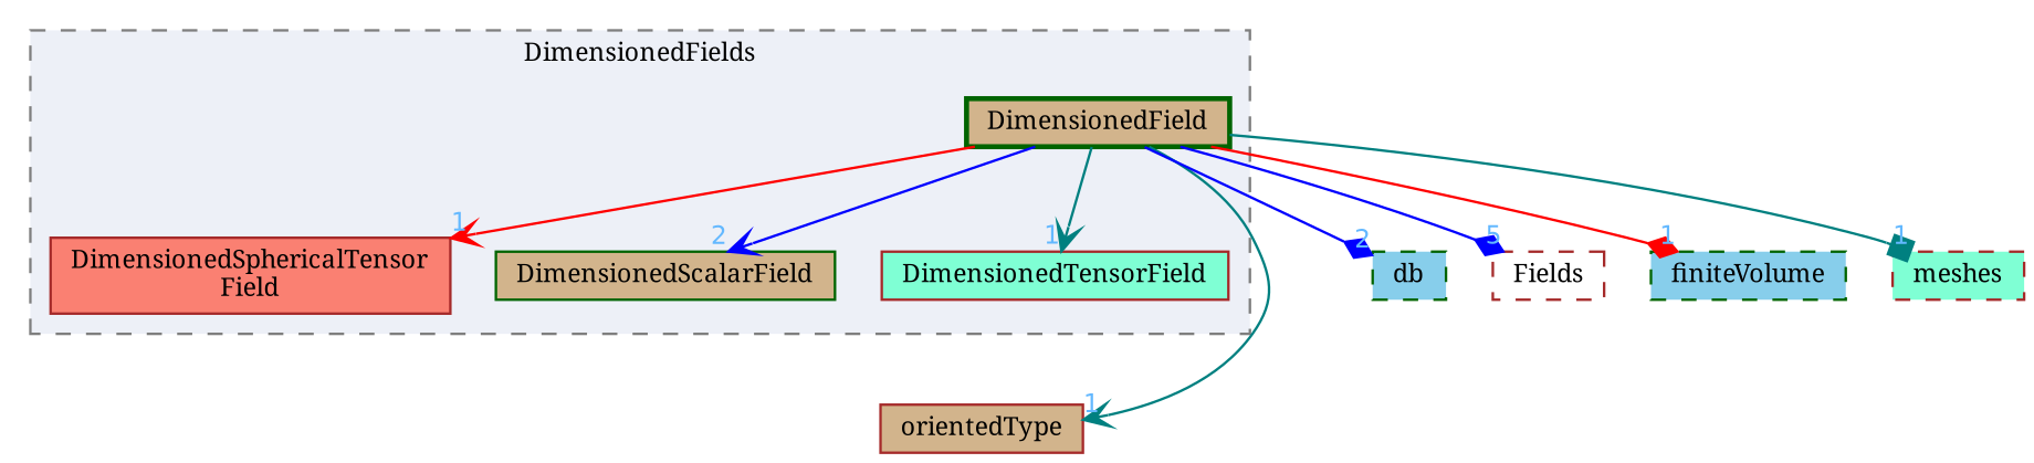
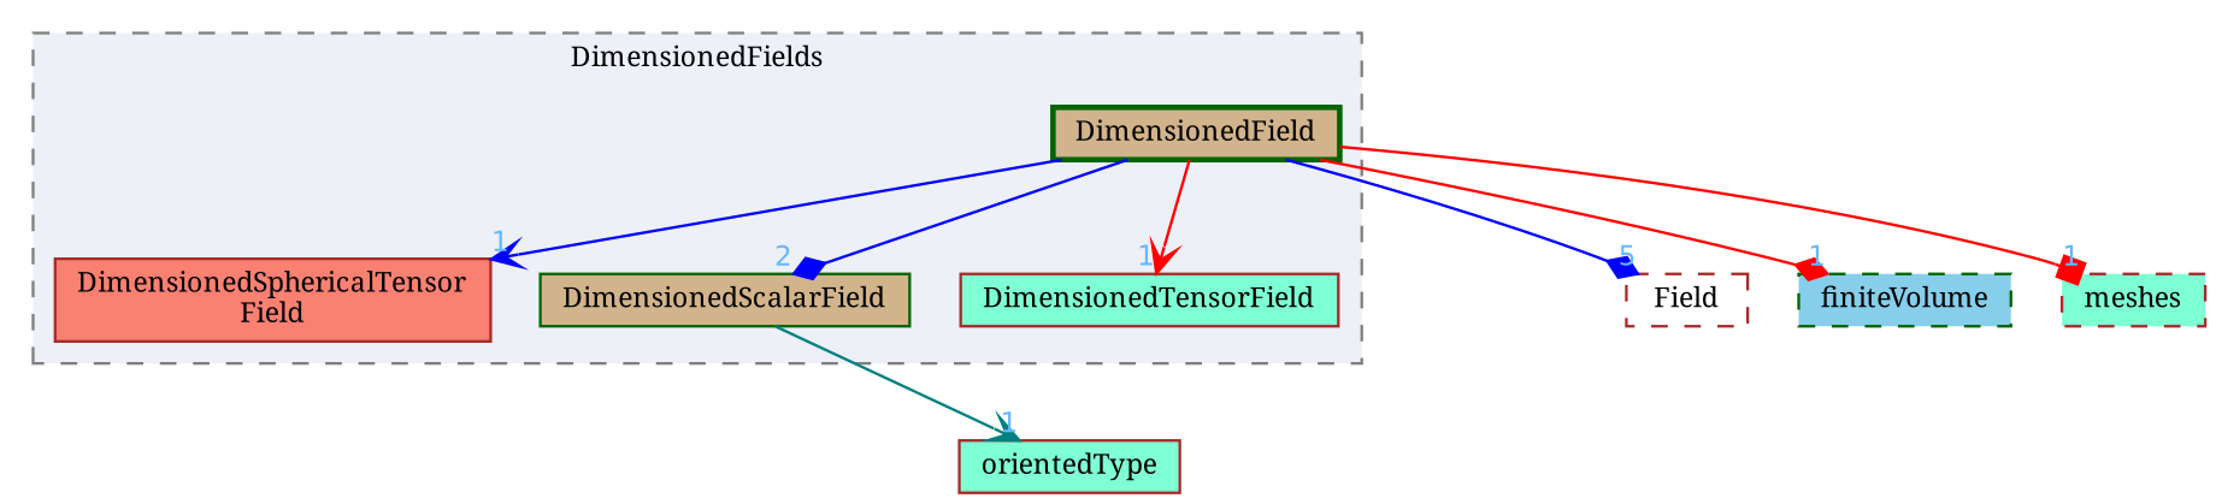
  digraph {
    compound=true
    fontname="Noto Serif"
    node [color=brown fillcolor=aquamarine fontname="Noto Serif" fontsize=10 shape=box style=filled]
    edge [arrowhead=vee color=blue fontcolor=steelblue1 fontname="Noto Serif" fontsize=10 headlabel=1 labeldistance=1.5 labelfontname=Helvetica labelfontsize=10]
    n1 [fillcolor=salmon height=0.2 label="DimensionedSphericalTensor\lField" width=0.4]
    n2 [color=darkgreen fillcolor=tan height=0.2 label=DimensionedScalarField width=0.4]
    n3 [height=0.2 label=DimensionedTensorField width=0.4]
    n4 [color=darkgreen fillcolor=tan height=0.2 label=DimensionedField style="filled,bold" width=0.4]
-   n5 [fillcolor=tan height=0.2 label=orientedType width=0.4]
-   n6 [color=darkgreen fillcolor=skyblue height=0.2 label=db style="filled,dashed" width=0.4]
-   n7 [fillcolor=white height=0.2 label=Fields style="filled,dashed" width=0.4]
+   n5 [height=0.2 label=orientedType width=0.4]
+   n7 [fillcolor=white height=0.2 label=Field style="filled,dashed" width=0.4]
    n8 [color=darkgreen fillcolor=skyblue height=0.2 label=finiteVolume style="filled,dashed" width=0.4]
    n9 [height=0.2 label=meshes style="filled,dashed" width=0.4]
    subgraph cluster_1 {
      bgcolor="#edf0f7"
      fontsize=10
      label=DimensionedFields
      pencolor=grey50
      style="filled,dashed"
      n1
      n2
      n3
      n4
    }
-   n4 -> n1 [color=red]
-   n4 -> n2 [headlabel=2]
-   n4 -> n3 [color=teal]
-   n4 -> n5 [color=teal]
-   n4 -> n6 [arrowhead=diamond headlabel=2]
+   n4 -> n1
+   n4 -> n2 [arrowhead=diamond headlabel=2]
+   n4 -> n3 [color=red]
+   n2 -> n5 [color=teal]
    n4 -> n7 [arrowhead=diamond headlabel=5]
    n4 -> n8 [arrowhead=diamond color=red]
-   n4 -> n9 [arrowhead=box color=teal]
+   n4 -> n9 [arrowhead=box color=red]
  }
